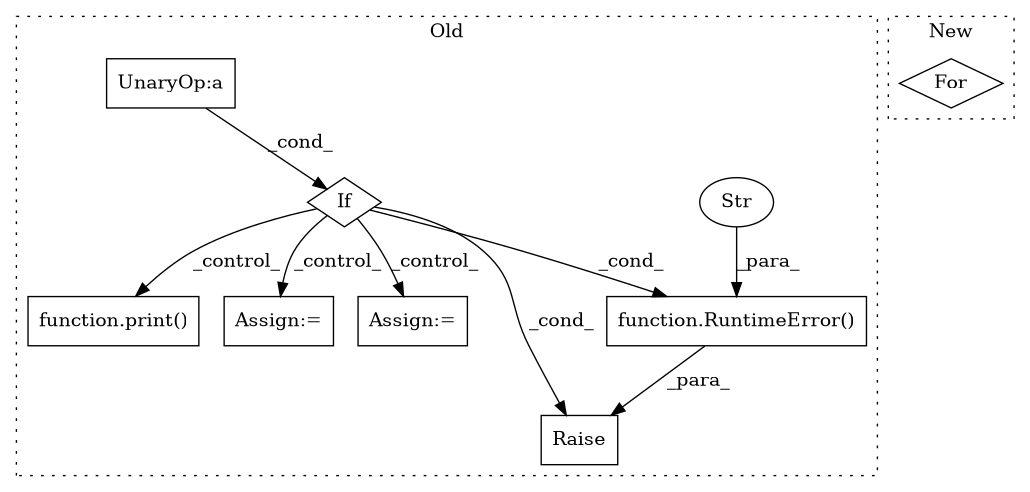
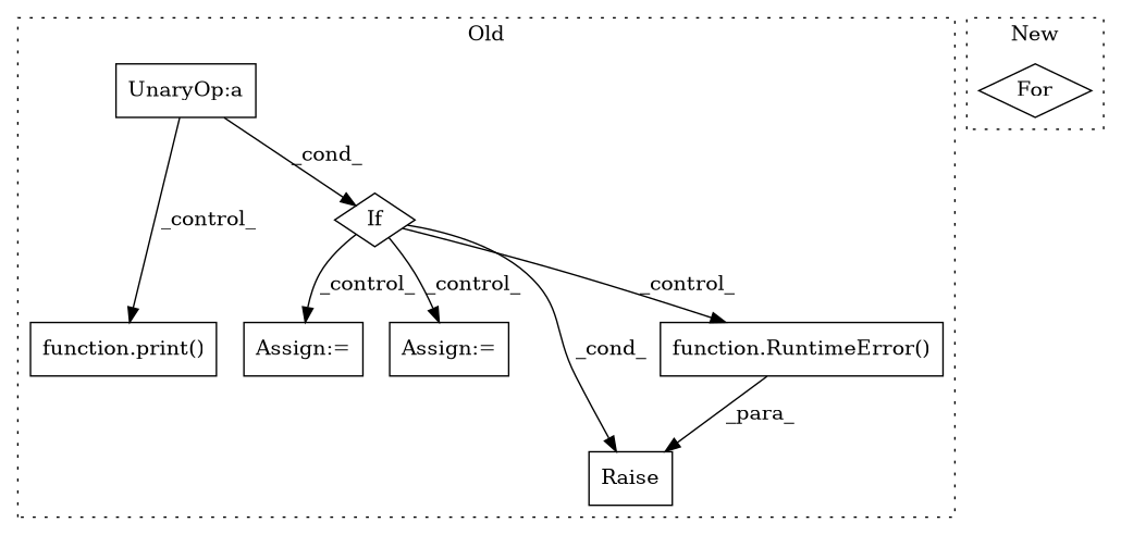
  digraph {
    node [a=75 l=3 shape=box]
    n1 [l="13,1" label="function.RuntimeError()" s="13164,13203"]
    n2 [a=91 l=6 label=Raise s=13158]
-   n3 [a=66 l=26 label=Str s=13177 shape=ellipse]
    n4 [a=96 label=If s=12239 shape=diamond]
    n5 [a=68 label="Assign:=" s=12471]
    n6 [a=68 l=14 label="Assign:=" s=12751]
    n7 [l="6,1" label="function.print()" s="12822,12837"]
    n8 [a=61 l=40 label="UnaryOp:a" s=12242]
    n9 [a=107 l="4,22" label=For s="13927,13967" shape=diamond]
    subgraph cluster_1 {
      label=Old
      style=dotted
      n1
      n2
-     n3
      n4
      n5
      n6
      n7
      n8
    }
    subgraph cluster_2 {
      label=New
      style=dotted
      n9
    }
    n1 -> n2 [label=_para_]
-   n3 -> n1 [label=_para_]
-   n4 -> n1 [label=_cond_]
+   n4 -> n1 [label=_control_]
    n4 -> n2 [label=_cond_]
    n4 -> n5 [label=_control_]
    n4 -> n6 [label=_control_]
-   n4 -> n7 [label=_control_]
+   n8 -> n7 [label=_control_]
    n8 -> n4 [label=_cond_]
  }
